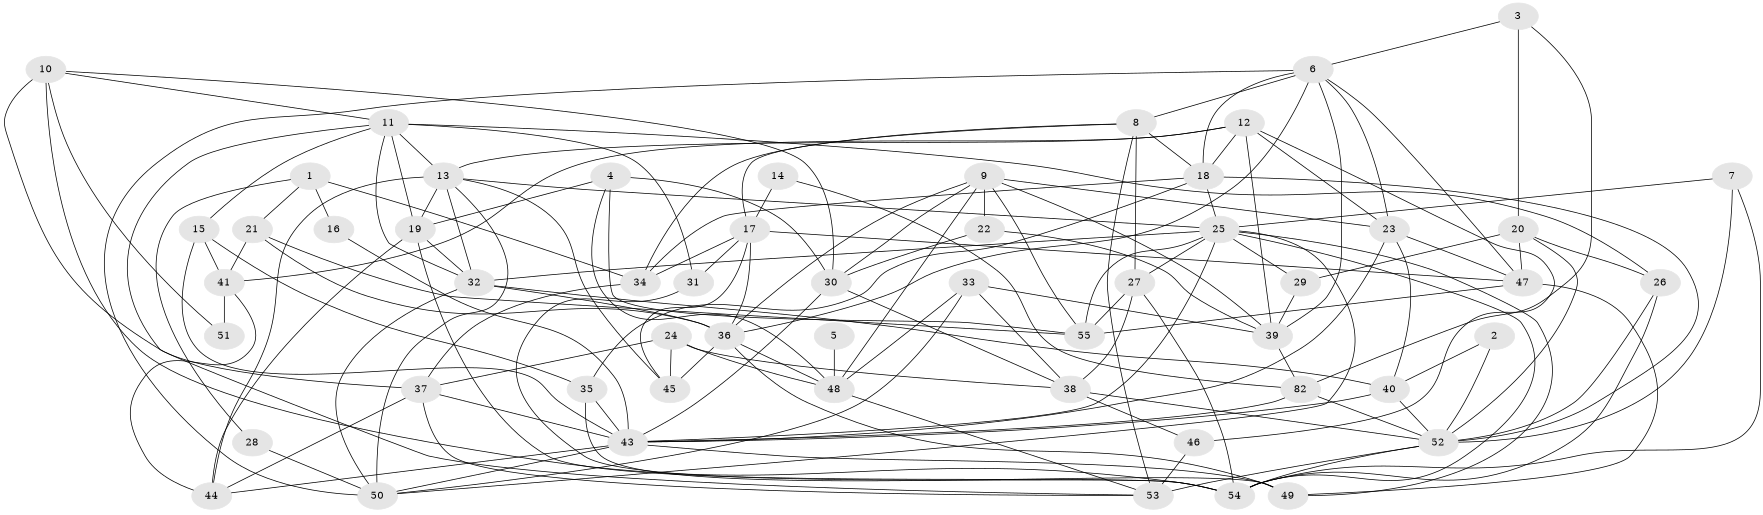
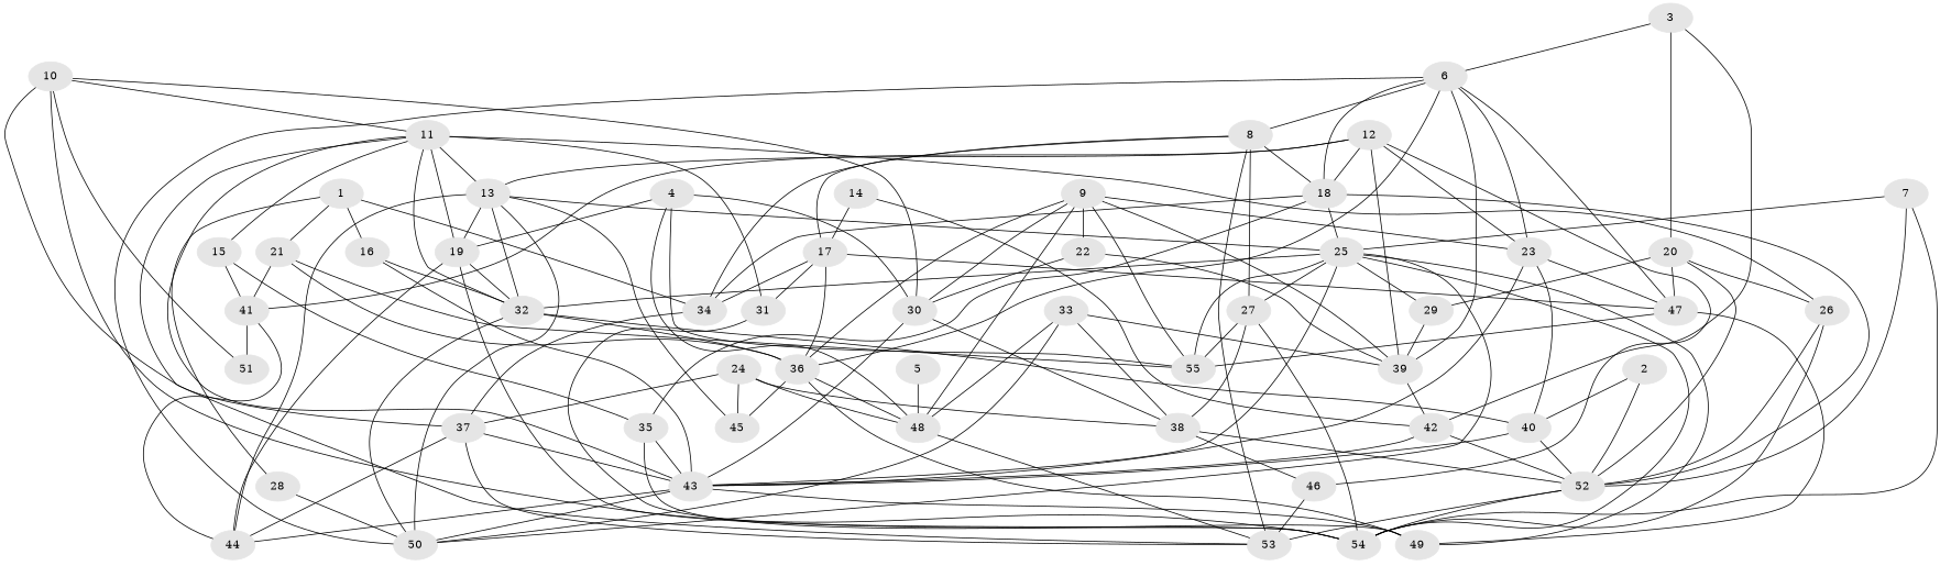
  graph {
    node [color=gray90 style=filled]
    edge [weight=1.0]
    1
    16
    21
    28
    34
    32
    43
    55
    36
    41
    50
    37
    2
    40
    52
    54
    53
    3
    6
    20
-   42 [label=82]
+   42
    8
    18
    23
    39
    47
    26
    29
    4
    19
    30
    48
    44
    38
    5
    17
    27
    25
    35
    45
    49
    7
    31
    9
    22
    24
    10
    11
    51
    13
    15
    12
    46
    14
    33
    1 -- 16
    1 -- 21
    1 -- 28
    1 -- 34
+   16 -- 32
    16 -- 43
    21 -- 55
    21 -- 36
    21 -- 41
    28 -- 50 [weight=2.0]
    34 -- 37
    32 -- 36
    32 -- 50
    32 -- 40 [weight=2.0]
    43 -- 50 [weight=2.0]
    43 -- 44
    43 -- 49
    36 -- 48
    36 -- 45
    36 -- 49
    41 -- 44
    41 -- 51 [weight=2.0]
    37 -- 43
    37 -- 53
    37 -- 44
    2 -- 40
    2 -- 52 [weight=2.0]
    40 -- 43
    40 -- 52
    52 -- 54
    52 -- 53 [weight=2.0]
    3 -- 6
    3 -- 20
    3 -- 42
    6 -- 36
    6 -- 50
    6 -- 8
    6 -- 18
    6 -- 23
    6 -- 39
    6 -- 47
    20 -- 52
    20 -- 47 [weight=2.0]
    20 -- 26
    20 -- 29
    42 -- 43
    42 -- 52
    8 -- 34
    8 -- 53
    8 -- 18
    8 -- 17
    8 -- 27
    18 -- 34
    18 -- 52
    18 -- 25
    18 -- 35
    23 -- 43
    23 -- 40
    23 -- 47
    39 -- 42
    47 -- 55
    47 -- 49
    26 -- 52
    26 -- 54
    29 -- 39
    4 -- 55
    4 -- 19
    4 -- 30
    4 -- 48
    19 -- 32
    19 -- 54
    19 -- 44
    30 -- 43
    30 -- 38
    48 -- 53
    38 -- 52
    38 -- 46
    5 -- 48 [weight=2.0]
    17 -- 34
    17 -- 36
    17 -- 47
-   17 -- 45
    17 -- 31 [weight=2.0]
    27 -- 55
    27 -- 54
    27 -- 38
    25 -- 32
    25 -- 43
    25 -- 55
    25 -- 50
    25 -- 54
    25 -- 29
    25 -- 27
    25 -- 49
    35 -- 43
    35 -- 49
    7 -- 52
    7 -- 54
    7 -- 25
    31 -- 54
    9 -- 55
    9 -- 36
    9 -- 23
    9 -- 39
    9 -- 30
    9 -- 48
    9 -- 22
    22 -- 39
    22 -- 30
    24 -- 37
    24 -- 48
    24 -- 38
    24 -- 45
    10 -- 37
    10 -- 54
    10 -- 30
    10 -- 11
    10 -- 51 [weight=2.0]
    11 -- 32
-   15 -- 43
+   11 -- 43
    11 -- 53
    11 -- 26 [weight=2.0]
    11 -- 19
    11 -- 31
    11 -- 13
    11 -- 15
    13 -- 32
    13 -- 50
    13 -- 19
    13 -- 44
    13 -- 25
    13 -- 45
    15 -- 41
    15 -- 35
    12 -- 41
    12 -- 18
    12 -- 23
    12 -- 39
    12 -- 13
    12 -- 46
    46 -- 53
    14 -- 42
    14 -- 17
    33 -- 50
    33 -- 39
    33 -- 48 [weight=2.0]
    33 -- 38
  }
